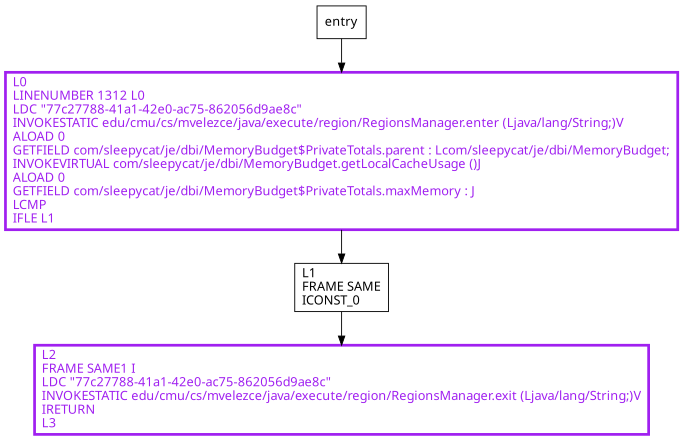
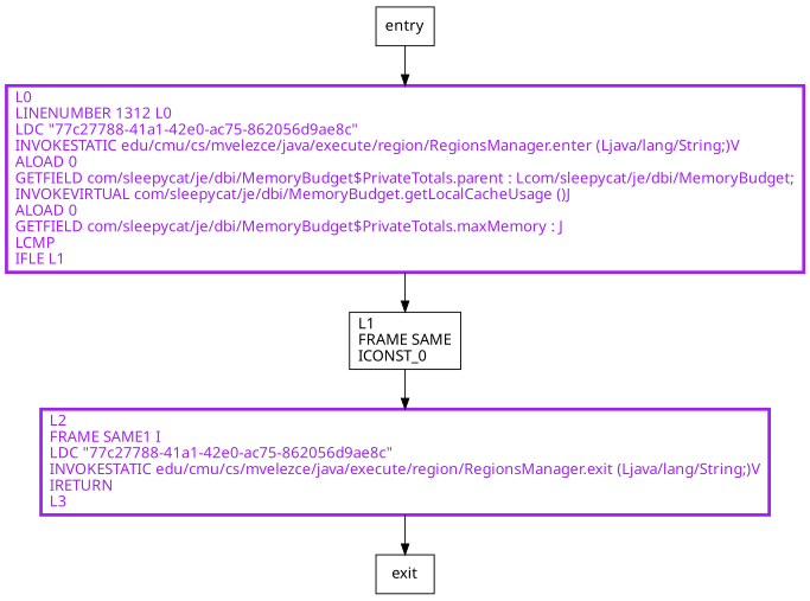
  digraph {
    fontname="Noto Sans"
    node [fontname="Noto Sans" shape=record]
    edge [fontname="Noto Sans"]
    n1 [color=purple fontcolor=purple label="L0\lLINENUMBER 1312 L0\lLDC \"77c27788-41a1-42e0-ac75-862056d9ae8c\"\lINVOKESTATIC edu/cmu/cs/mvelezce/java/execute/region/RegionsManager.enter (Ljava/lang/String;)V\lALOAD 0\lGETFIELD com/sleepycat/je/dbi/MemoryBudget$PrivateTotals.parent : Lcom/sleepycat/je/dbi/MemoryBudget;\lINVOKEVIRTUAL com/sleepycat/je/dbi/MemoryBudget.getLocalCacheUsage ()J\lALOAD 0\lGETFIELD com/sleepycat/je/dbi/MemoryBudget$PrivateTotals.maxMemory : J\lLCMP\lIFLE L1\l" penwidth=3]
    n2 [label="L1\lFRAME SAME\lICONST_0\l"]
    n3 [color=purple fontcolor=purple label="L2\lFRAME SAME1 I\lLDC \"77c27788-41a1-42e0-ac75-862056d9ae8c\"\lINVOKESTATIC edu/cmu/cs/mvelezce/java/execute/region/RegionsManager.exit (Ljava/lang/String;)V\lIRETURN\lL3\l" penwidth=3]
+   exit
    entry
    n1 -> n2
    n2 -> n3
+   n3 -> exit
    entry -> n1
  }
